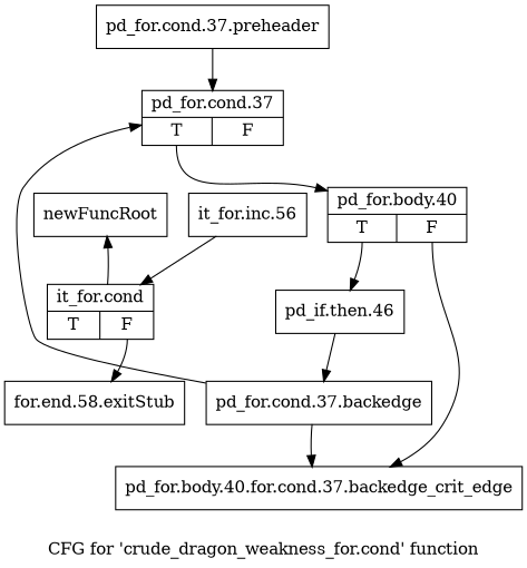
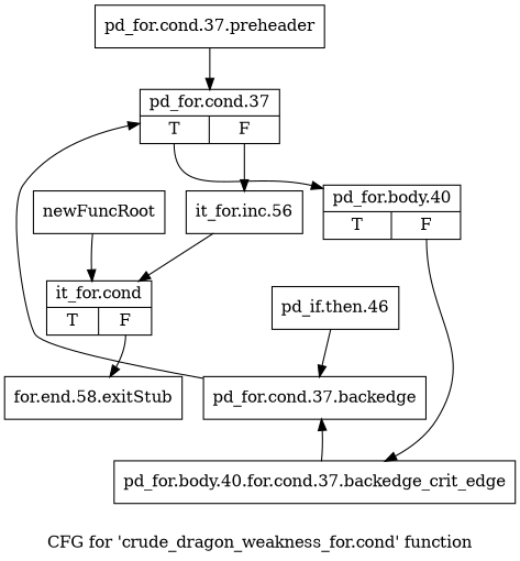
  digraph {
    label="CFG for 'crude_dragon_weakness_for.cond' function"
    node [shape=record]
    n1 [label="{newFuncRoot}"]
    n2 [label="{it_for.cond|{<s0>T|<s1>F}}"]
    n3 [label="{for.end.58.exitStub}"]
    n4 [label="{pd_for.cond.37.preheader}"]
    n5 [label="{pd_for.cond.37|{<s0>T|<s1>F}}"]
    n6 [label="{pd_for.body.40|{<s0>T|<s1>F}}"]
    n7 [label="{it_for.inc.56}"]
    n8 [label="{pd_if.then.46}"]
    n9 [label="{pd_for.body.40.for.cond.37.backedge_crit_edge}"]
    n10 [label="{pd_for.cond.37.backedge}"]
-   n2 -> n1
+   n1 -> n2
    n2 -> n3 [tailport=s1]
    n4 -> n5
    n5 -> n6 [tailport=s0]
-   n6 -> n8 [tailport=s0]
+   n5 -> n7 [tailport=s1]
    n6 -> n9 [tailport=s1]
    n7 -> n2
    n8 -> n10
-   n10 -> n9
+   n9 -> n10
    n10 -> n5
  }
